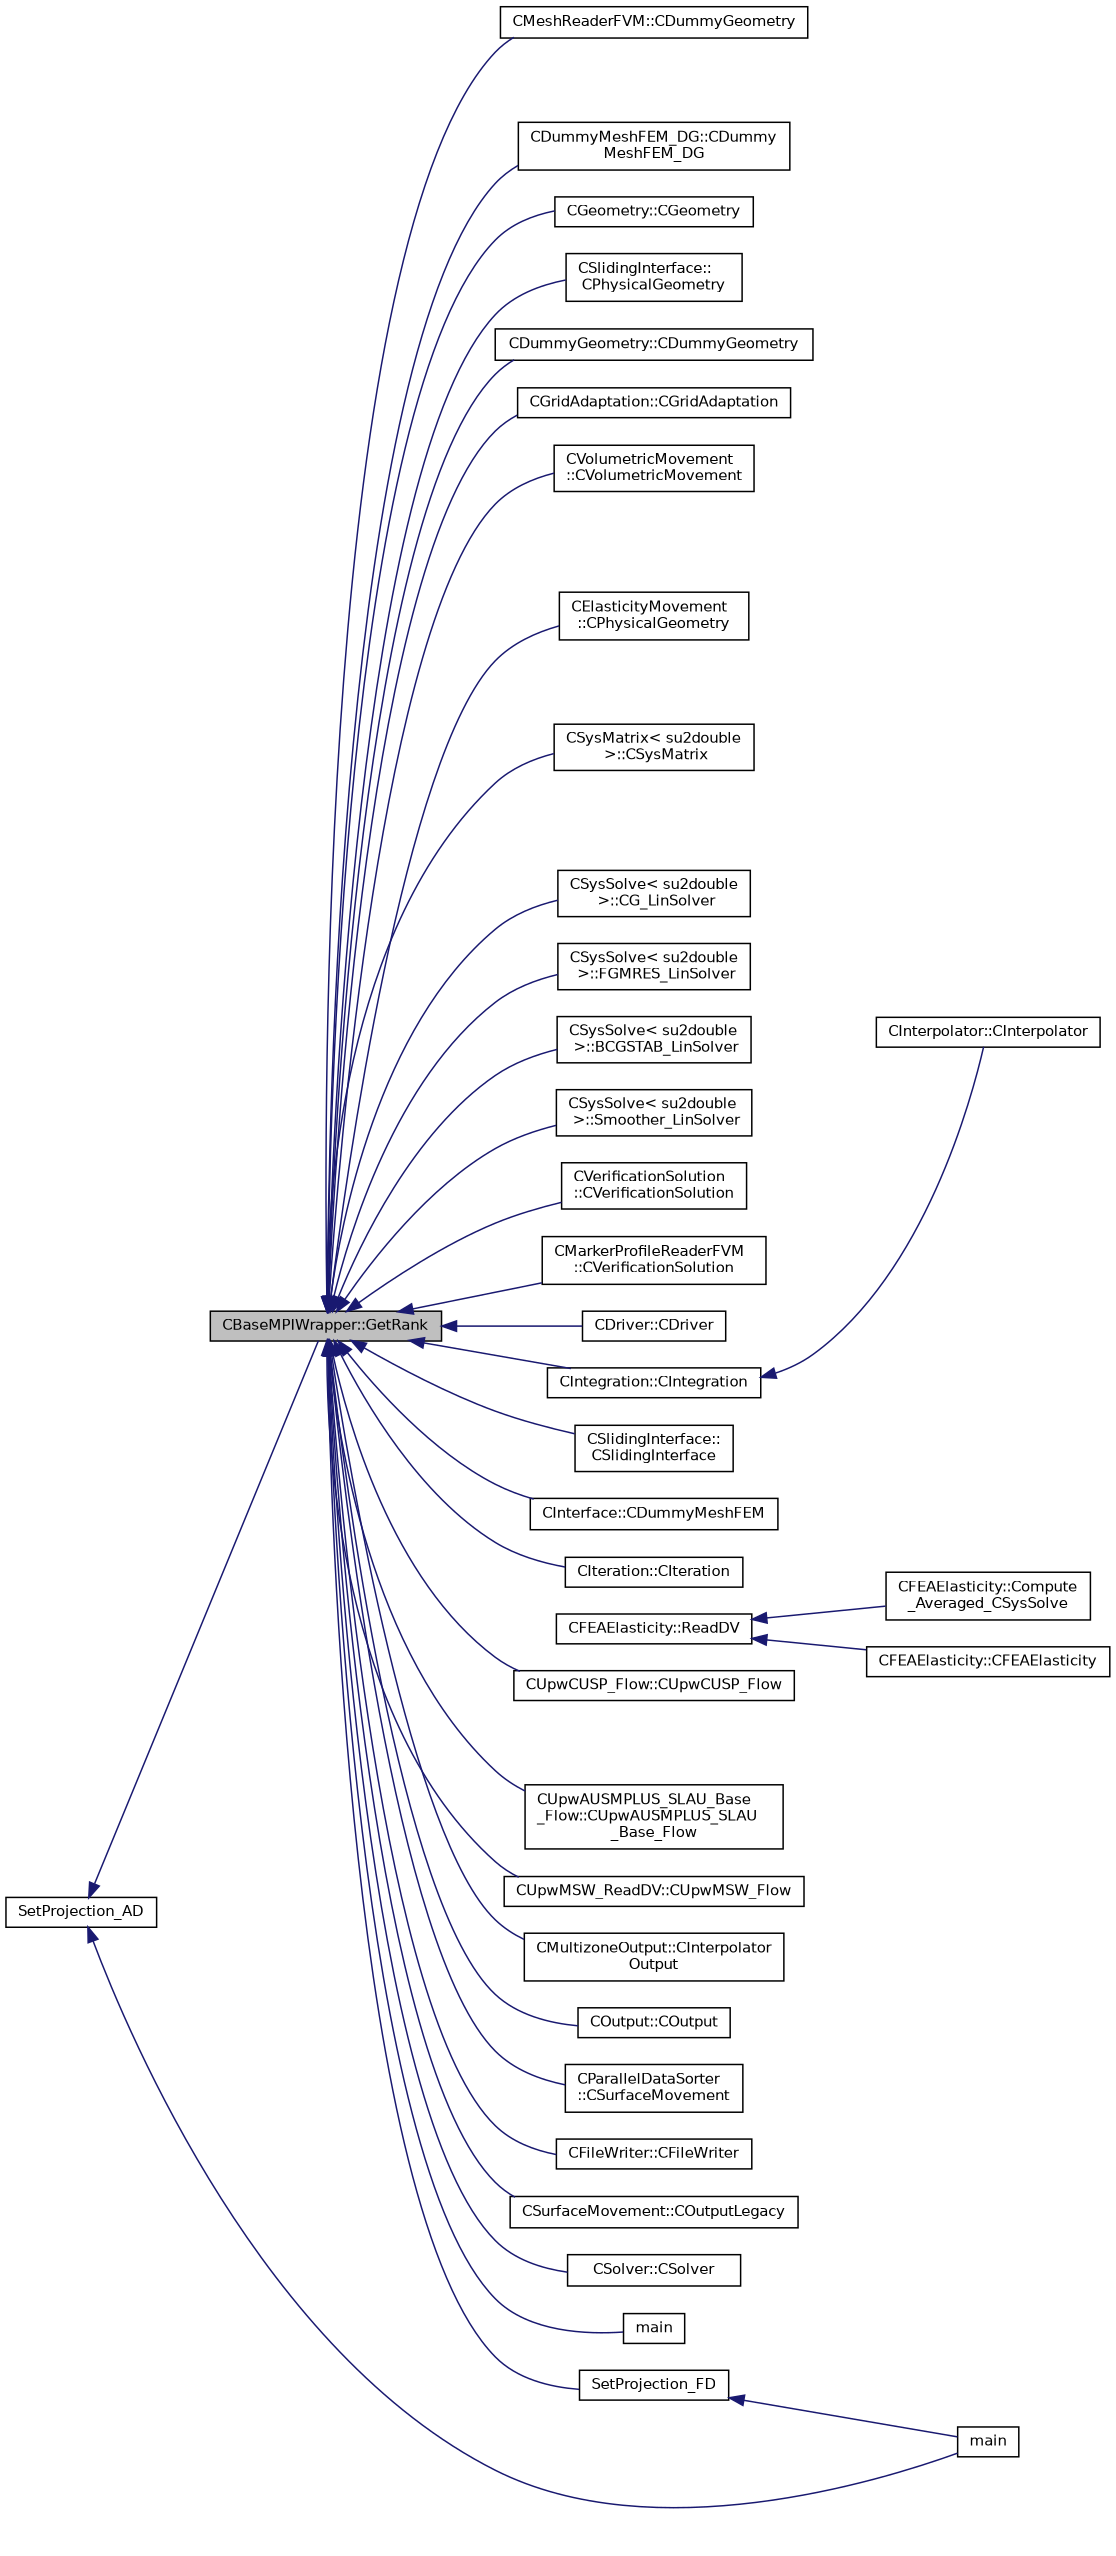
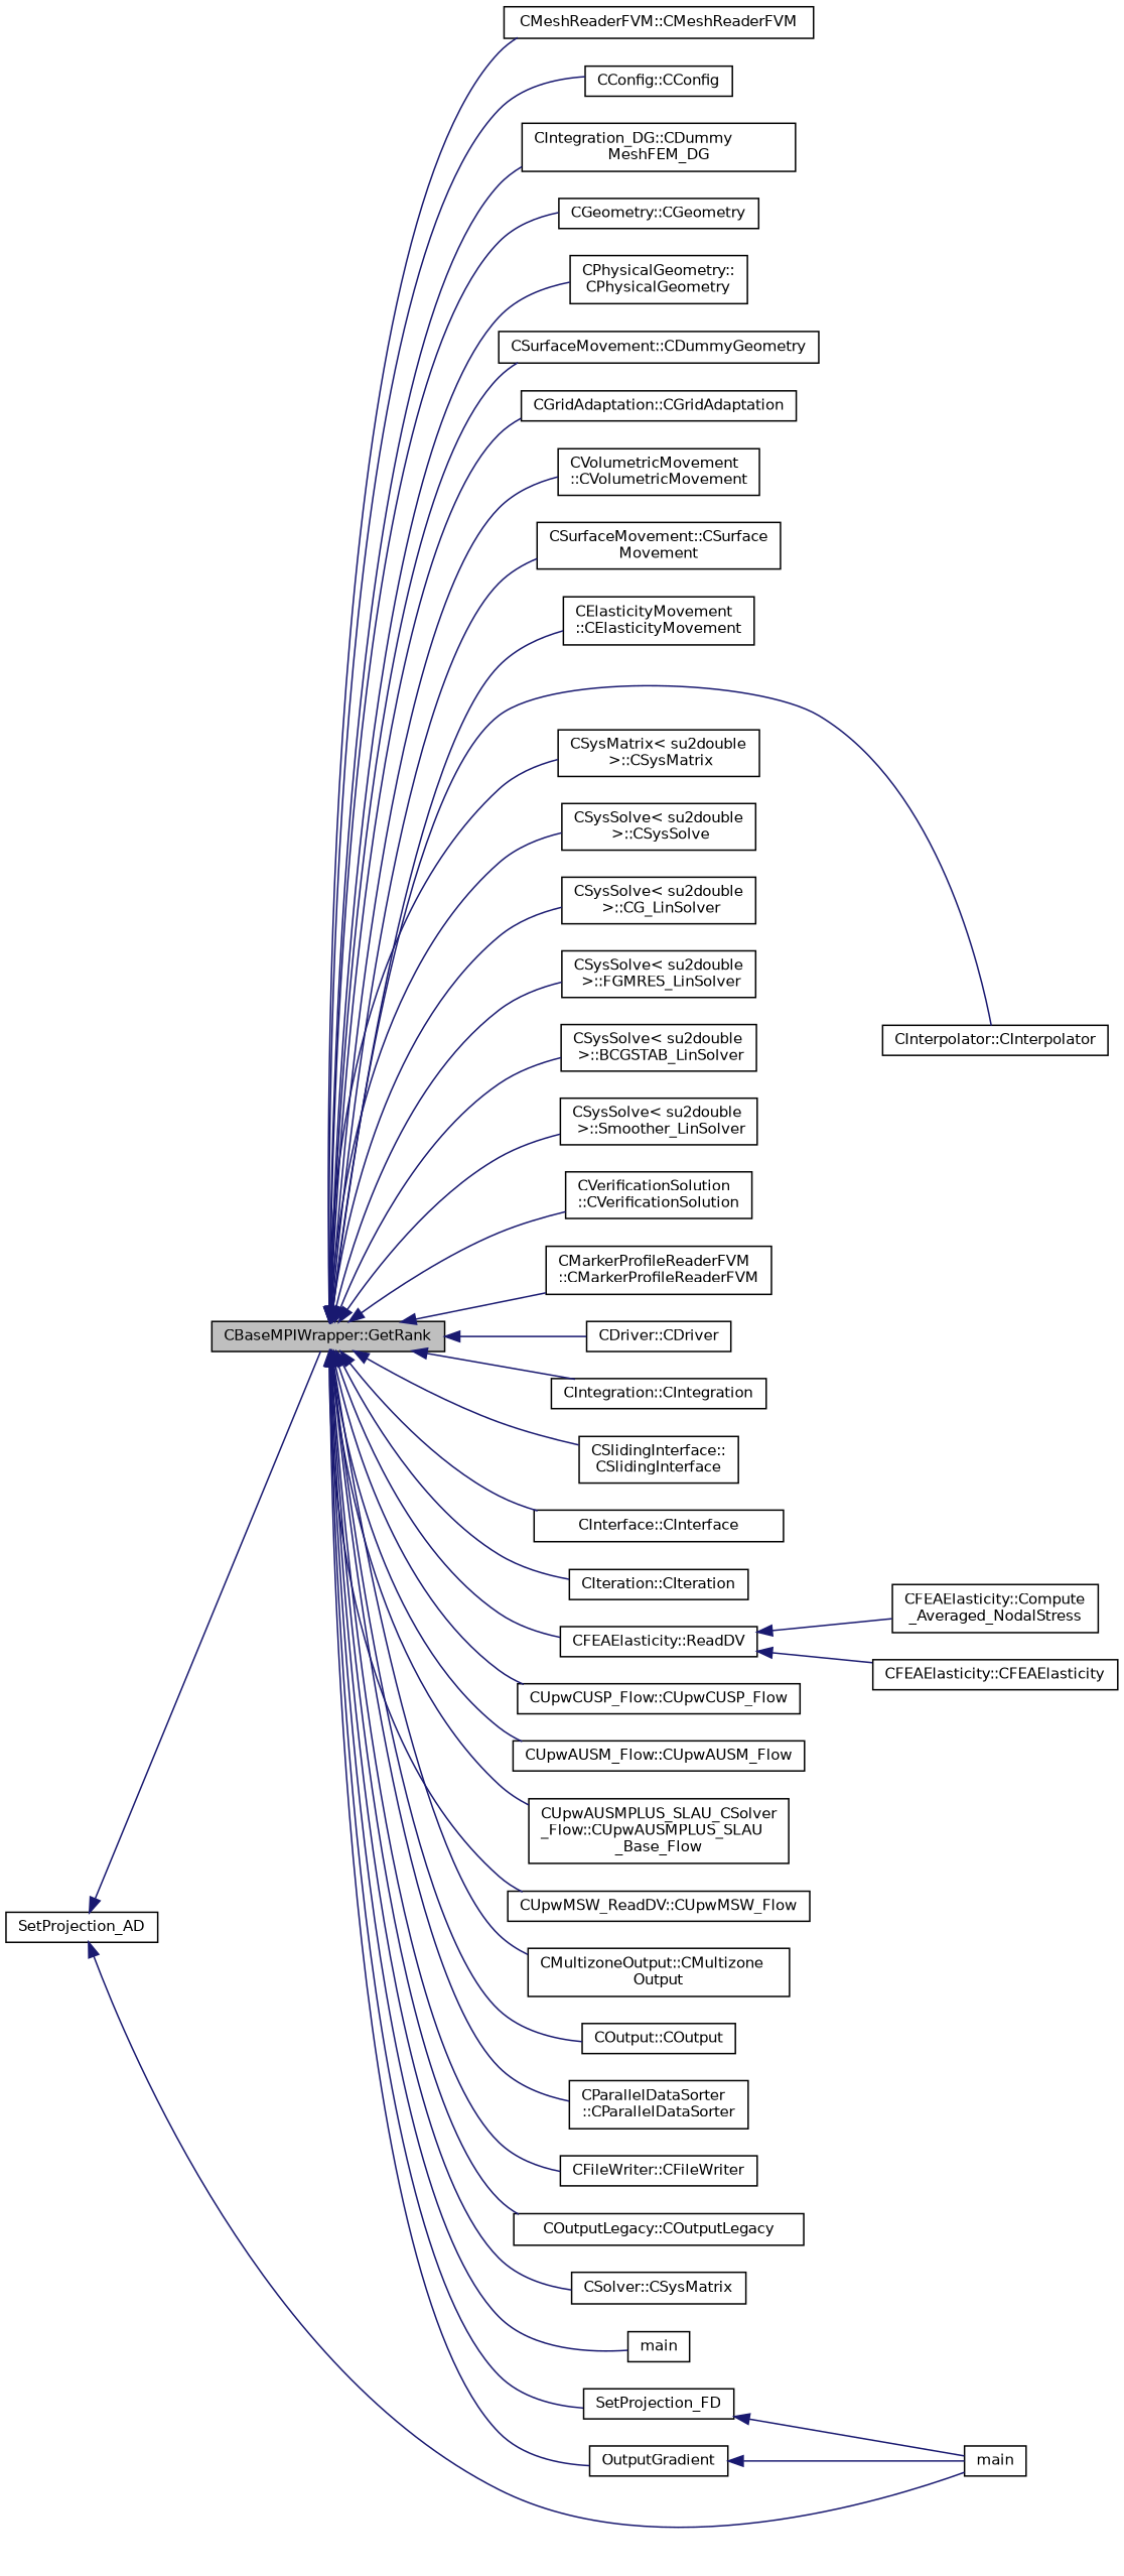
  digraph {
    fontname="DejaVu Sans"
    rankdir=LR
    node [color=black fillcolor=white fontname="DejaVu Sans" fontsize=10 shape=record style=filled]
    edge [color=midnightblue dir=back fontname="DejaVu Sans" fontsize=10 labelfontname=Helvetica labelfontsize=10 style=solid]
    n1 [fillcolor=grey75 fontcolor=black height=0.2 label="CBaseMPIWrapper::GetRank" width=0.4]
-   n2 [height=0.2 label="CMeshReaderFVM::CDummyGeometry" width=0.4]
-   n4 [height=0.2 label="CDummyMeshFEM_DG::CDummy\lMeshFEM_DG" width=0.4]
+   n2 [height=0.2 label="CMeshReaderFVM::CMeshReaderFVM" width=0.4]
+   n3 [height=0.2 label="CConfig::CConfig" width=0.4]
+   n4 [height=0.2 label="CIntegration_DG::CDummy\lMeshFEM_DG" width=0.4]
    n5 [height=0.2 label="CGeometry::CGeometry" width=0.4]
-   n6 [height=0.2 label="CSlidingInterface::\lCPhysicalGeometry" width=0.4]
-   n7 [height=0.2 label="CDummyGeometry::CDummyGeometry" width=0.4]
+   n6 [height=0.2 label="CPhysicalGeometry::\lCPhysicalGeometry" width=0.4]
+   n7 [height=0.2 label="CSurfaceMovement::CDummyGeometry" width=0.4]
    n8 [height=0.2 label="CGridAdaptation::CGridAdaptation" width=0.4]
    n9 [height=0.2 label="CVolumetricMovement\l::CVolumetricMovement" width=0.4]
-   n11 [height=0.2 label="CElasticityMovement\l::CPhysicalGeometry" width=0.4]
+   n10 [height=0.2 label="CSurfaceMovement::CSurface\lMovement" width=0.4]
+   n11 [height=0.2 label="CElasticityMovement\l::CElasticityMovement" width=0.4]
    n12 [height=0.2 label="CInterpolator::CInterpolator" width=0.4]
    n13 [height=0.2 label="CSysMatrix\< su2double\l \>::CSysMatrix" width=0.4]
+   n14 [height=0.2 label="CSysSolve\< su2double\l \>::CSysSolve" width=0.4]
    n15 [height=0.2 label="CSysSolve\< su2double\l \>::CG_LinSolver" width=0.4]
    n16 [height=0.2 label="CSysSolve\< su2double\l \>::FGMRES_LinSolver" width=0.4]
    n17 [height=0.2 label="CSysSolve\< su2double\l \>::BCGSTAB_LinSolver" width=0.4]
    n18 [height=0.2 label="CSysSolve\< su2double\l \>::Smoother_LinSolver" width=0.4]
    n19 [height=0.2 label="CVerificationSolution\l::CVerificationSolution" width=0.4]
-   n20 [height=0.2 label="CMarkerProfileReaderFVM\l::CVerificationSolution" width=0.4]
+   n20 [height=0.2 label="CMarkerProfileReaderFVM\l::CMarkerProfileReaderFVM" width=0.4]
    n21 [height=0.2 label="CDriver::CDriver" width=0.4]
    n22 [height=0.2 label="CIntegration::CIntegration" width=0.4]
    n23 [height=0.2 label="CSlidingInterface::\lCSlidingInterface" width=0.4]
-   n24 [height=0.2 label="CInterface::CDummyMeshFEM" width=0.4]
+   n24 [height=0.2 label="CInterface::CInterface" width=0.4]
    n25 [height=0.2 label="CIteration::CIteration" width=0.4]
    n26 [height=0.2 label="CFEAElasticity::ReadDV" width=0.4]
    n27 [height=0.2 label="CUpwCUSP_Flow::CUpwCUSP_Flow" width=0.4]
-   n29 [height=0.2 label="CUpwAUSMPLUS_SLAU_Base\l_Flow::CUpwAUSMPLUS_SLAU\l_Base_Flow" width=0.4]
+   n28 [height=0.2 label="CUpwAUSM_Flow::CUpwAUSM_Flow" width=0.4]
+   n29 [height=0.2 label="CUpwAUSMPLUS_SLAU_CSolver\l_Flow::CUpwAUSMPLUS_SLAU\l_Base_Flow" width=0.4]
    n30 [height=0.2 label="CUpwMSW_ReadDV::CUpwMSW_Flow" width=0.4]
-   n31 [height=0.2 label="CMultizoneOutput::CInterpolator\lOutput" width=0.4]
+   n31 [height=0.2 label="CMultizoneOutput::CMultizone\lOutput" width=0.4]
    n32 [height=0.2 label="COutput::COutput" width=0.4]
-   n33 [height=0.2 label="CParallelDataSorter\l::CSurfaceMovement" width=0.4]
+   n33 [height=0.2 label="CParallelDataSorter\l::CParallelDataSorter" width=0.4]
    n34 [height=0.2 label="CFileWriter::CFileWriter" width=0.4]
-   n35 [height=0.2 label="CSurfaceMovement::COutputLegacy" width=0.4]
-   n36 [height=0.2 label="CSolver::CSolver" width=0.4]
+   n35 [height=0.2 label="COutputLegacy::COutputLegacy" width=0.4]
+   n36 [height=0.2 label="CSolver::CSysMatrix" width=0.4]
    n37 [height=0.2 label=main width=0.4]
    n38 [height=0.2 label=SetProjection_FD width=0.4]
-   n40 [height=0.2 label="CFEAElasticity::Compute\l_Averaged_CSysSolve" width=0.4]
+   n39 [height=0.2 label=OutputGradient width=0.4]
+   n40 [height=0.2 label="CFEAElasticity::Compute\l_Averaged_NodalStress" width=0.4]
    n41 [height=0.2 label="CFEAElasticity::CFEAElasticity" width=0.4]
    n42 [height=0.2 label=main width=0.4]
    n43 [height=0.2 label=SetProjection_AD width=0.4]
    n1 -> n2
+   n1 -> n3
    n1 -> n4
    n1 -> n5
    n1 -> n6
    n1 -> n7
    n1 -> n8
    n1 -> n9
+   n1 -> n10
    n1 -> n11
-   n22 -> n12
+   n1 -> n12
    n1 -> n13
+   n1 -> n14
    n1 -> n15
    n1 -> n16
    n1 -> n17
    n1 -> n18
    n1 -> n19
    n1 -> n20
    n1 -> n21
    n1 -> n22
    n1 -> n23
    n1 -> n24
    n1 -> n25
+   n1 -> n26
    n1 -> n27
+   n1 -> n28
    n1 -> n29
    n1 -> n30
    n1 -> n31
    n1 -> n32
    n1 -> n33
    n1 -> n34
    n1 -> n35
    n1 -> n36
    n1 -> n37
    n1 -> n38
+   n1 -> n39
    n26 -> n40
    n26 -> n41
    n38 -> n42
+   n39 -> n42
    n43 -> n1
    n43 -> n42
  }
